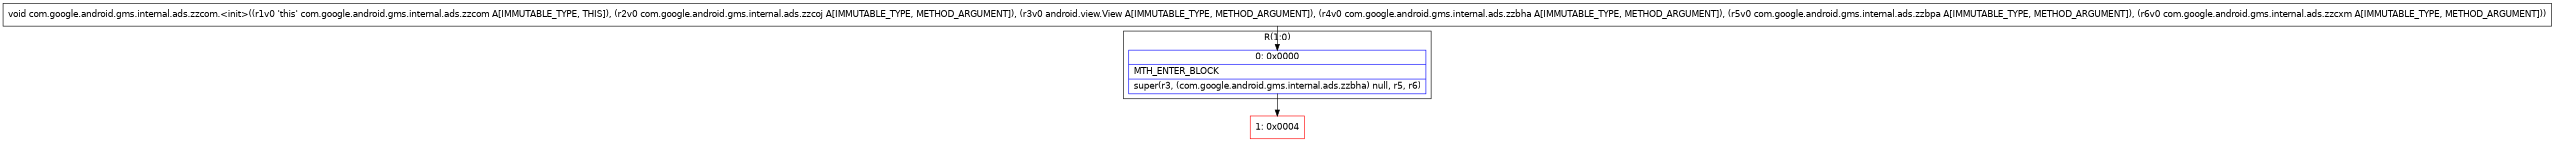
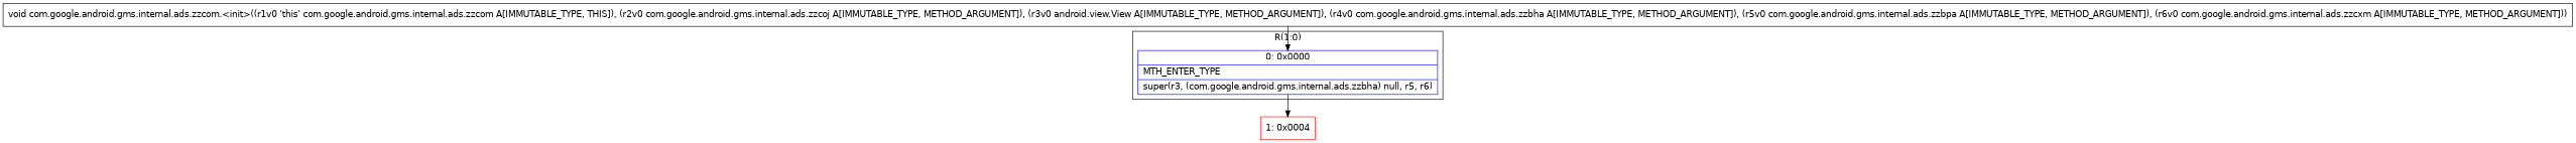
  digraph {
    fontname="DejaVu Sans"
    node [shape=record fontname="DejaVu Sans"]
    edge [fontname="DejaVu Sans"]
-   n1 [color=blue label="{0\:\ 0x0000|MTH_ENTER_BLOCK\l|super(r3, (com.google.android.gms.internal.ads.zzbha) null, r5, r6)\l}"]
+   n1 [color=blue label="{0\:\ 0x0000|MTH_ENTER_TYPE\l|super(r3, (com.google.android.gms.internal.ads.zzbha) null, r5, r6)\l}"]
    n2 [color=red label="{1\:\ 0x0004}"]
    n3 [label="{void com.google.android.gms.internal.ads.zzcom.\<init\>((r1v0 'this' com.google.android.gms.internal.ads.zzcom A[IMMUTABLE_TYPE, THIS]), (r2v0 com.google.android.gms.internal.ads.zzcoj A[IMMUTABLE_TYPE, METHOD_ARGUMENT]), (r3v0 android.view.View A[IMMUTABLE_TYPE, METHOD_ARGUMENT]), (r4v0 com.google.android.gms.internal.ads.zzbha A[IMMUTABLE_TYPE, METHOD_ARGUMENT]), (r5v0 com.google.android.gms.internal.ads.zzbpa A[IMMUTABLE_TYPE, METHOD_ARGUMENT]), (r6v0 com.google.android.gms.internal.ads.zzcxm A[IMMUTABLE_TYPE, METHOD_ARGUMENT])) }"]
    subgraph cluster_1 {
      label="R(1:0)"
      n1
    }
    n1 -> n2
    n3 -> n1
  }
